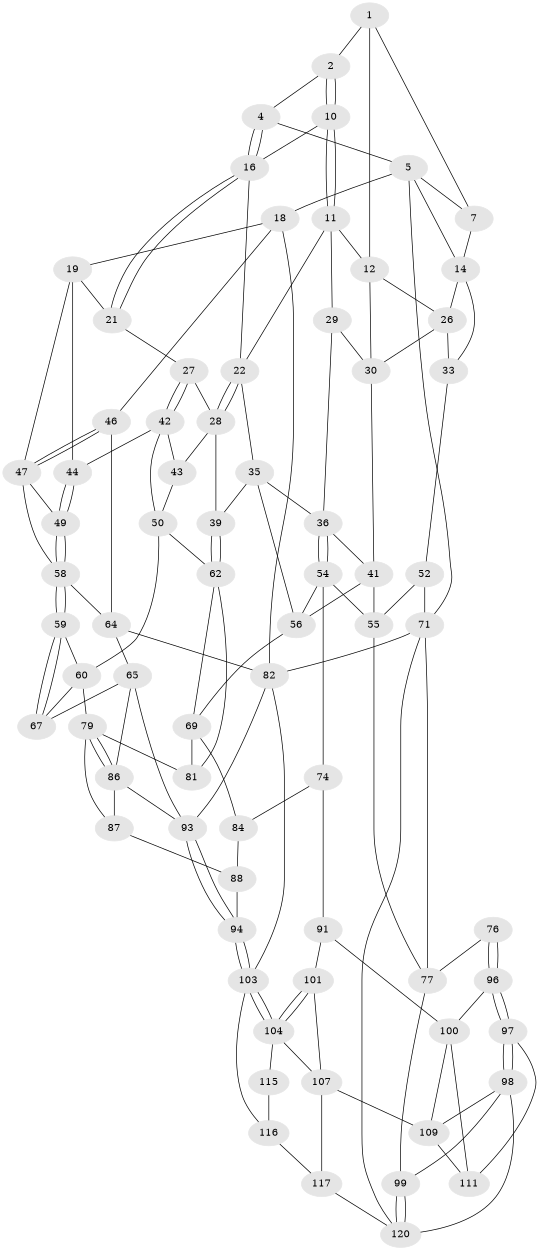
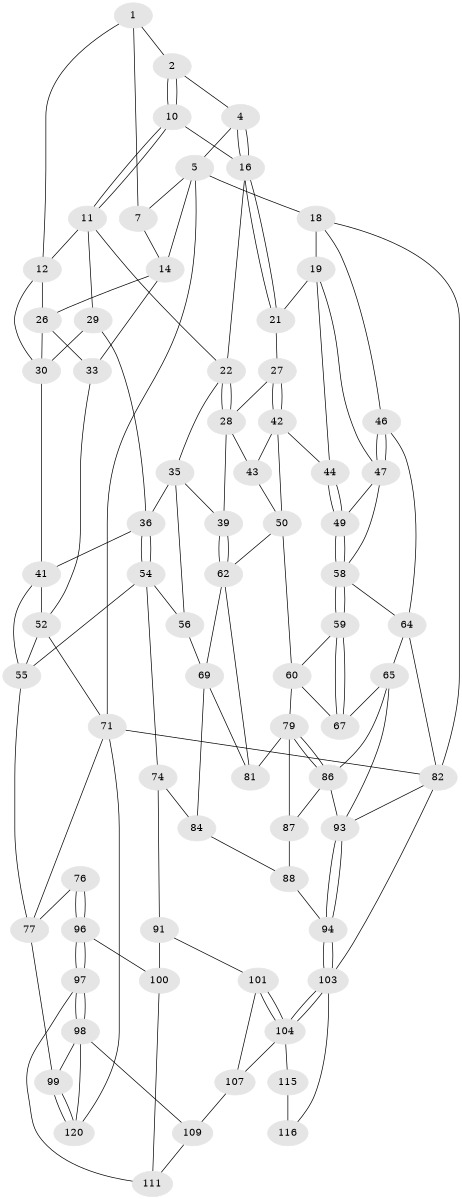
  graph {
    node [color=gray90 style=filled]
    1 [super="+8"]
    2 [super="+3"]
    7 [super="+9"]
    12 [super="+25"]
    4
    10 [super="+13"]
    14 [super="+15"]
    26 [super="+32"]
    30 [super="+34"]
    5 [super="+6"]
    16 [super="+17"]
    11 [super="+24"]
    18 [super="+31"]
    71 [super="+72"]
    22 [super="+23"]
    21
    33
    19 [super="+20"]
    46
    82 [super="+106"]
    77 [super="+90"]
    120 [super="+121"]
    29
    28 [super="+38"]
    35 [super="+40"]
    36 [super="+37"]
    41 [super="+51"]
    52 [super="+53"]
    27
    44
    47 [super="+48"]
    64 [super="+70"]
    93 [super="+105"]
    103 [super="+118"]
    49
    58 [super="+63"]
    42 [super="+45"]
    39
    43
    56
    50 [super="+61"]
    62 [super="+68"]
    54 [super="+57"]
    55 [super="+73"]
    69 [super="+83"]
    74 [super="+85"]
    81
    60 [super="+78"]
    65 [super="+66"]
    59
    67
    79 [super="+80"]
    84
    91 [super="+92"]
    99
    86 [super="+89"]
    87
    94 [super="+95"]
    88
    100 [super="+110"]
    101 [super="+102"]
    76
    96
    97
    104 [super="+112"]
    116 [super="+119"]
    111
    109 [super="+113"]
    107 [super="+108"]
    98 [super="+114"]
    115
-   117
    1 -- 2
    1 -- 7
    1 -- 12
    2 -- 4
    2 -- 10 [weight=2]
    2 -- 10
    7 -- 14
    12 -- 26
    12 -- 30
    4 -- 5
    4 -- 16
    4 -- 16
    10 -- 16
    10 -- 11
    10 -- 11
    14 -- 26
    14 -- 33
    26 -- 30
    26 -- 33
    30 -- 41
    5 -- 7
    5 -- 14
    5 -- 18 [weight=2]
    5 -- 71
    16 -- 22
    16 -- 21
    16 -- 21
    11 -- 12
    11 -- 22
    11 -- 29
    18 -- 19
    18 -- 46
    18 -- 82
    71 -- 82
    71 -- 77
    71 -- 120
    22 -- 28
    22 -- 28
    22 -- 35
    21 -- 27
    33 -- 52
    19 -- 21
    19 -- 44
    19 -- 47
    46 -- 47
    46 -- 47
    46 -- 64
    82 -- 93
    82 -- 103
    77 -- 99
    29 -- 30
    29 -- 36
    28 -- 39
    28 -- 43
    35 -- 36
    35 -- 39
    35 -- 56
    36 -- 41
    36 -- 54
    36 -- 54
-   41 -- 56
+   41 -- 52
    41 -- 55
    52 -- 71
    52 -- 55
    27 -- 28
    27 -- 42
    27 -- 42
    44 -- 49
    44 -- 49
    47 -- 49
    47 -- 58
    64 -- 82
    64 -- 65
    93 -- 94
    93 -- 94
    103 -- 104
    103 -- 104
    103 -- 116
    49 -- 58
    49 -- 58
    58 -- 64
    58 -- 59
    58 -- 59
    42 -- 44
    42 -- 43
    42 -- 50
    39 -- 62
    39 -- 62
    43 -- 50
    56 -- 69
    50 -- 62
    50 -- 60
    62 -- 69
    62 -- 81
    54 -- 56
    54 -- 55
    54 -- 74
    55 -- 77
    69 -- 81
    69 -- 84
    74 -- 84
    74 -- 91
    60 -- 67
    60 -- 79
    65 -- 93
    65 -- 67
    65 -- 86
    59 -- 60
    59 -- 67
    59 -- 67
    79 -- 81
    79 -- 86
    79 -- 86
    79 -- 87
    84 -- 88
    91 -- 100
    91 -- 101
    99 -- 120
    99 -- 120
    86 -- 93
    86 -- 87
    87 -- 88
    94 -- 103
    94 -- 103
    88 -- 94
    100 -- 111
-   100 -- 109
    101 -- 104
    101 -- 104
    101 -- 107
    76 -- 77
    76 -- 96
    76 -- 96
    96 -- 100
    96 -- 97
    96 -- 97
    97 -- 111
    97 -- 98
    97 -- 98
    104 -- 107
    104 -- 115
-   116 -- 117
    109 -- 111
    107 -- 109
-   107 -- 117
    98 -- 120
    98 -- 99
    98 -- 109
    115 -- 116 [weight=2]
-   117 -- 120
  }
